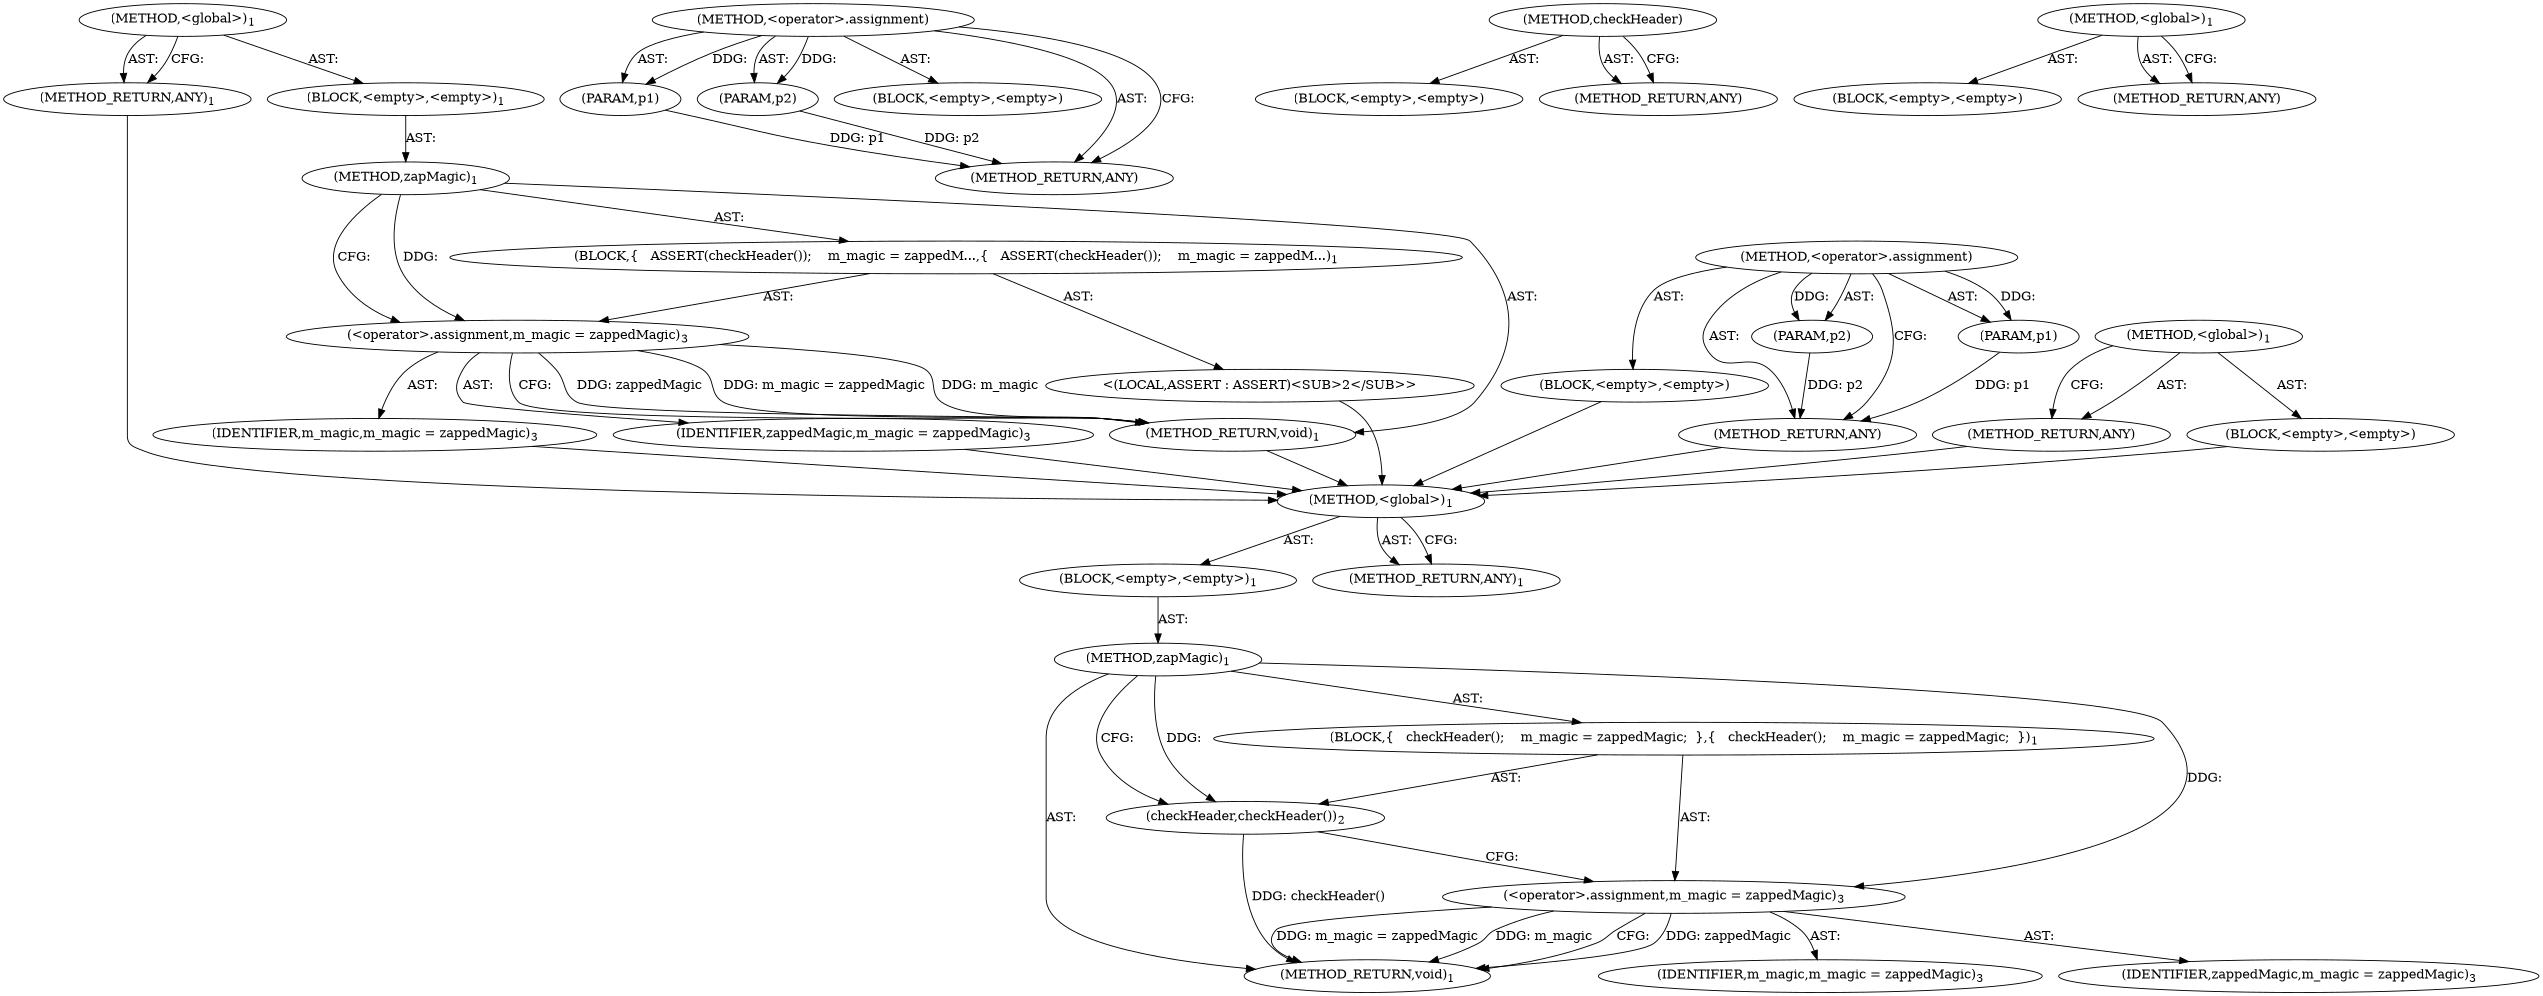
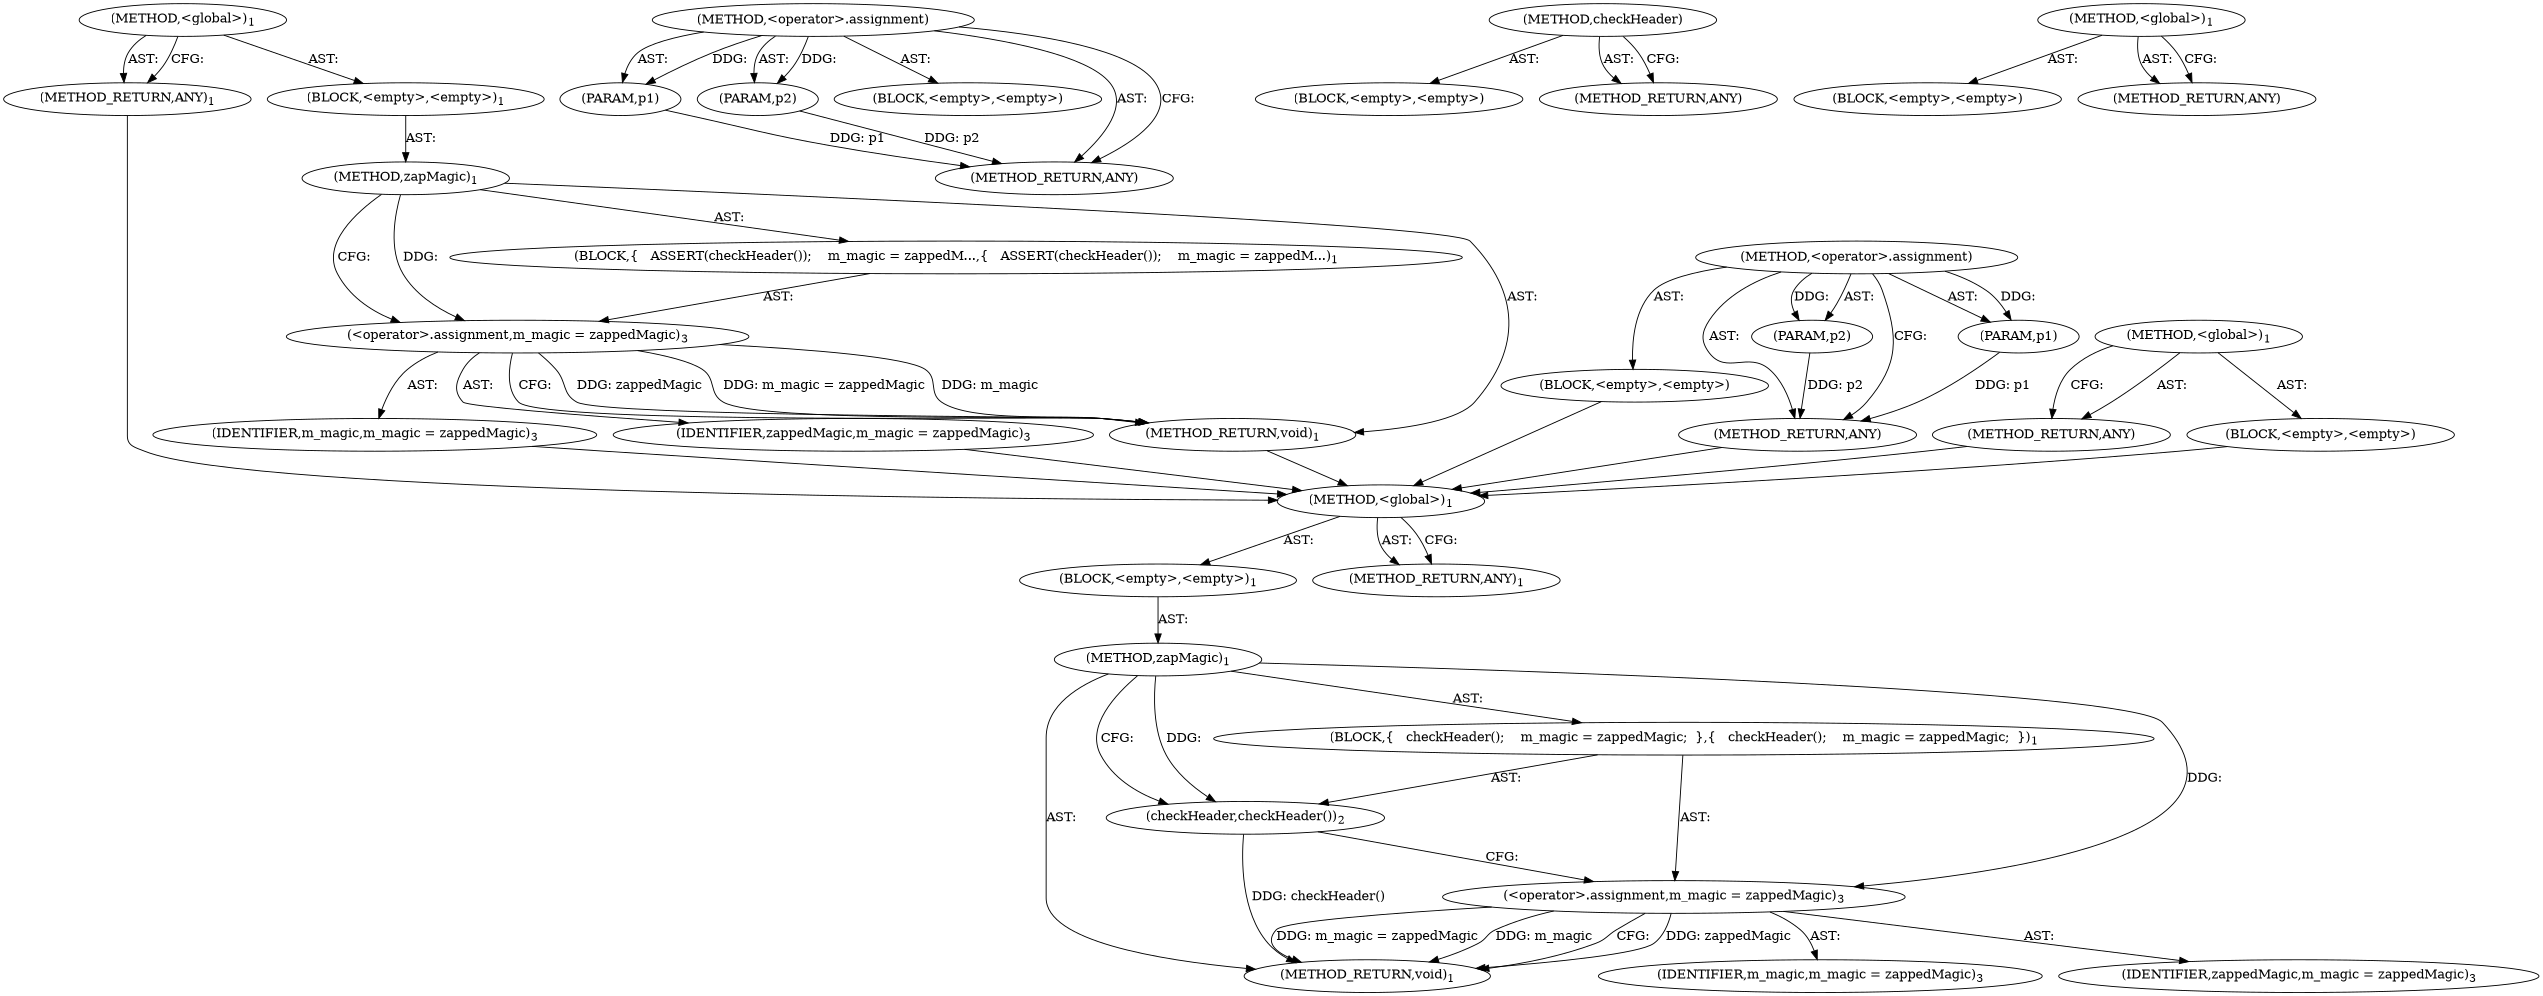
  digraph {
    n1 [label=<(METHOD,&lt;global&gt;)<SUB>1</SUB>>]
    n2 [label=<(BLOCK,&lt;empty&gt;,&lt;empty&gt;)<SUB>1</SUB>>]
    n3 [label=<(METHOD_RETURN,ANY)<SUB>1</SUB>>]
    n4 [label=<(METHOD,zapMagic)<SUB>1</SUB>>]
    n5 [label=<(BLOCK,{   ASSERT(checkHeader());    m_magic = zappedM...,{   ASSERT(checkHeader());    m_magic = zappedM...)<SUB>1</SUB>>]
    n6 [label=<(&lt;operator&gt;.assignment,m_magic = zappedMagic)<SUB>3</SUB>>]
    n7 [label=<(METHOD_RETURN,void)<SUB>1</SUB>>]
-   n8 [label="<(LOCAL,ASSERT : ASSERT)<SUB>2</SUB>>"]
    n9 [label=<(METHOD,&lt;global&gt;)<SUB>1</SUB>>]
    n10 [label=<(IDENTIFIER,m_magic,m_magic = zappedMagic)<SUB>3</SUB>>]
    n11 [label=<(IDENTIFIER,zappedMagic,m_magic = zappedMagic)<SUB>3</SUB>>]
    n12 [label=<(METHOD,&lt;operator&gt;.assignment)>]
    n13 [label=<(PARAM,p1)>]
    n14 [label=<(PARAM,p2)>]
    n15 [label=<(BLOCK,&lt;empty&gt;,&lt;empty&gt;)>]
    n16 [label=<(METHOD_RETURN,ANY)>]
    n17 [label=<(METHOD,&lt;global&gt;)<SUB>1</SUB>>]
    n18 [label=<(BLOCK,&lt;empty&gt;,&lt;empty&gt;)>]
    n19 [label=<(METHOD_RETURN,ANY)>]
    n20 [label=<(BLOCK,&lt;empty&gt;,&lt;empty&gt;)<SUB>1</SUB>>]
    n21 [label=<(METHOD_RETURN,ANY)<SUB>1</SUB>>]
    n22 [label=<(METHOD,zapMagic)<SUB>1</SUB>>]
    n23 [label=<(BLOCK,{   checkHeader();    m_magic = zappedMagic;  },{   checkHeader();    m_magic = zappedMagic;  })<SUB>1</SUB>>]
    n24 [label=<(checkHeader,checkHeader())<SUB>2</SUB>>]
    n25 [label=<(&lt;operator&gt;.assignment,m_magic = zappedMagic)<SUB>3</SUB>>]
    n26 [label=<(METHOD_RETURN,void)<SUB>1</SUB>>]
    n27 [label=<(IDENTIFIER,m_magic,m_magic = zappedMagic)<SUB>3</SUB>>]
    n28 [label=<(IDENTIFIER,zappedMagic,m_magic = zappedMagic)<SUB>3</SUB>>]
    n29 [label=<(METHOD,&lt;operator&gt;.assignment)>]
    n30 [label=<(PARAM,p1)>]
    n31 [label=<(PARAM,p2)>]
    n32 [label=<(BLOCK,&lt;empty&gt;,&lt;empty&gt;)>]
    n33 [label=<(METHOD_RETURN,ANY)>]
    n34 [label=<(METHOD,checkHeader)>]
    n35 [label=<(BLOCK,&lt;empty&gt;,&lt;empty&gt;)>]
    n36 [label=<(METHOD_RETURN,ANY)>]
    n37 [label=<(METHOD,&lt;global&gt;)<SUB>1</SUB>>]
    n38 [label=<(BLOCK,&lt;empty&gt;,&lt;empty&gt;)>]
    n39 [label=<(METHOD_RETURN,ANY)>]
    n1 -> n2 [label="AST: "]
    n1 -> n3 [label="AST: "]
    n1 -> n3 [label="CFG: "]
    n2 -> n4 [label="AST: "]
    n3 -> n9
    n4 -> n5 [label="AST: "]
    n4 -> n6 [label="CFG: "]
    n4 -> n6 [label="DDG: "]
    n4 -> n7 [label="AST: "]
    n5 -> n6 [label="AST: "]
-   n5 -> n8 [label="AST: "]
    n6 -> n7 [label="CFG: "]
    n6 -> n7 [label="DDG: zappedMagic"]
    n6 -> n7 [label="DDG: m_magic = zappedMagic"]
    n6 -> n7 [label="DDG: m_magic"]
    n6 -> n10 [label="AST: "]
    n6 -> n11 [label="AST: "]
    n7 -> n9
-   n8 -> n9
    n9 -> n20 [label="AST: "]
    n9 -> n21 [label="AST: "]
    n9 -> n21 [label="CFG: "]
    n10 -> n9
    n11 -> n9
    n12 -> n13 [label="AST: "]
    n12 -> n13 [label="DDG: "]
    n12 -> n14 [label="AST: "]
    n12 -> n14 [label="DDG: "]
    n12 -> n15 [label="AST: "]
    n12 -> n16 [label="AST: "]
    n12 -> n16 [label="CFG: "]
    n13 -> n16 [label="DDG: p1"]
    n14 -> n16 [label="DDG: p2"]
    n15 -> n9
    n16 -> n9
    n17 -> n18 [label="AST: "]
    n17 -> n19 [label="AST: "]
    n17 -> n19 [label="CFG: "]
    n18 -> n9
    n19 -> n9
    n20 -> n22 [label="AST: "]
    n22 -> n23 [label="AST: "]
    n22 -> n24 [label="CFG: "]
    n22 -> n24 [label="DDG: "]
    n22 -> n25 [label="DDG: "]
    n22 -> n26 [label="AST: "]
    n23 -> n24 [label="AST: "]
    n23 -> n25 [label="AST: "]
    n24 -> n25 [label="CFG: "]
    n24 -> n26 [label="DDG: checkHeader()"]
    n25 -> n26 [label="CFG: "]
    n25 -> n26 [label="DDG: zappedMagic"]
    n25 -> n26 [label="DDG: m_magic = zappedMagic"]
    n25 -> n26 [label="DDG: m_magic"]
    n25 -> n27 [label="AST: "]
    n25 -> n28 [label="AST: "]
    n29 -> n30 [label="AST: "]
    n29 -> n30 [label="DDG: "]
    n29 -> n31 [label="AST: "]
    n29 -> n31 [label="DDG: "]
    n29 -> n32 [label="AST: "]
    n29 -> n33 [label="AST: "]
    n29 -> n33 [label="CFG: "]
    n30 -> n33 [label="DDG: p1"]
    n31 -> n33 [label="DDG: p2"]
    n34 -> n35 [label="AST: "]
    n34 -> n36 [label="AST: "]
    n34 -> n36 [label="CFG: "]
    n37 -> n38 [label="AST: "]
    n37 -> n39 [label="AST: "]
    n37 -> n39 [label="CFG: "]
  }
